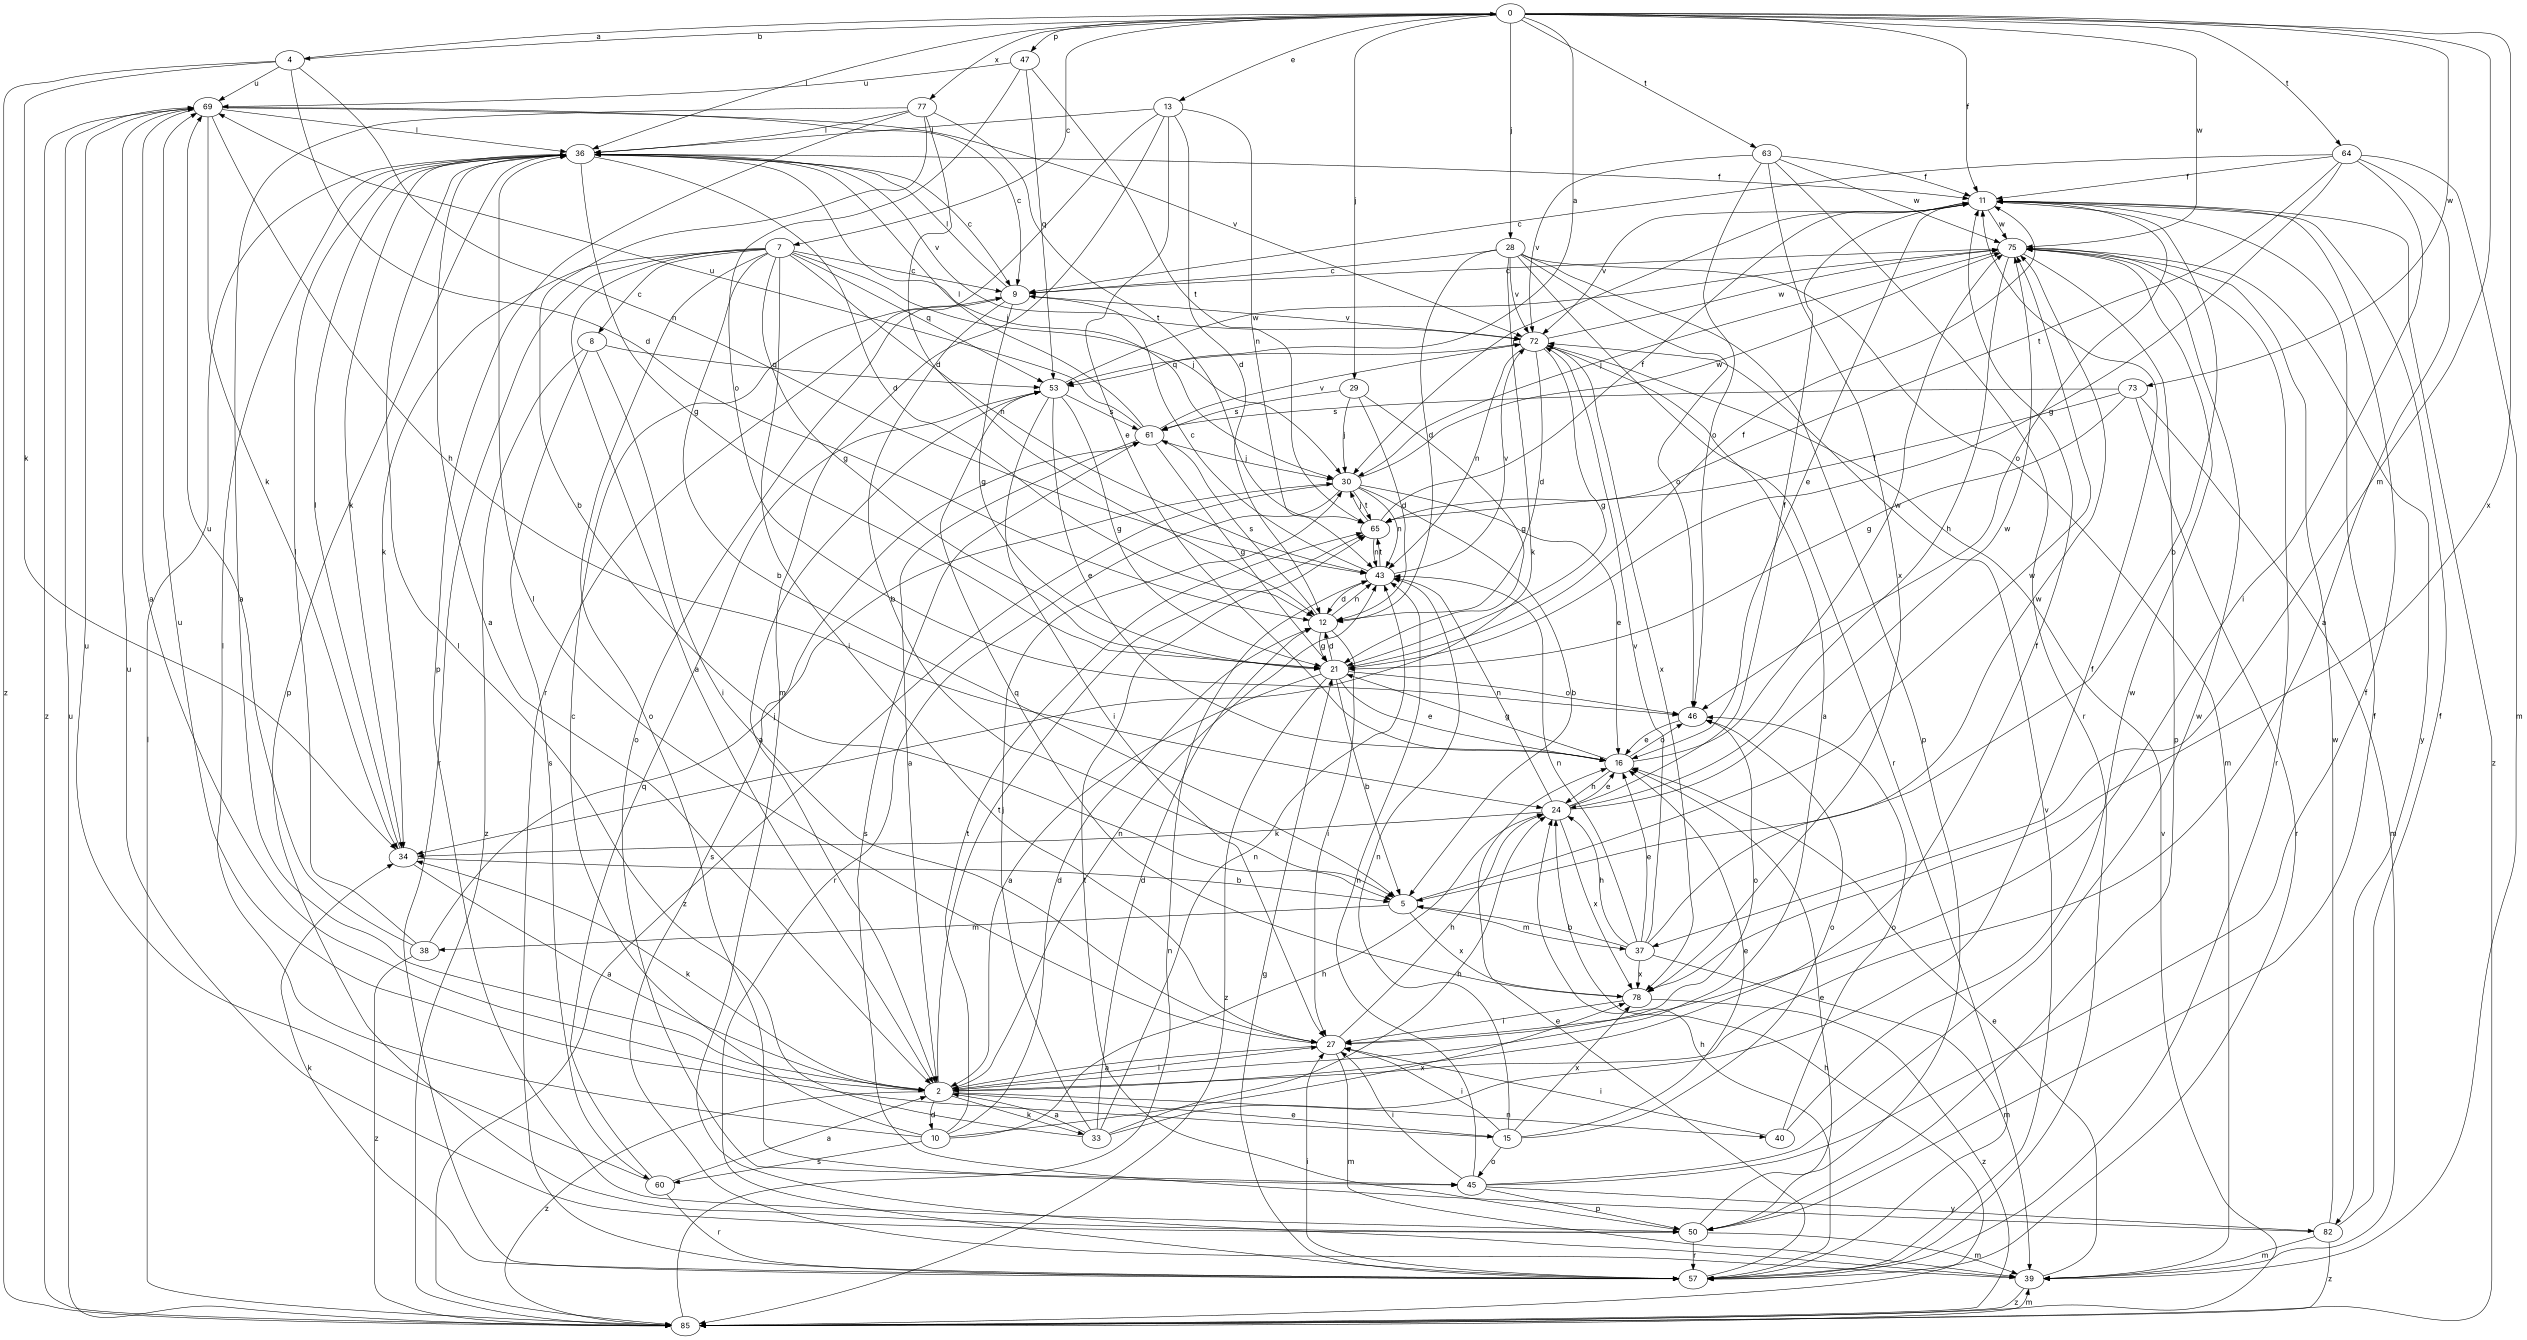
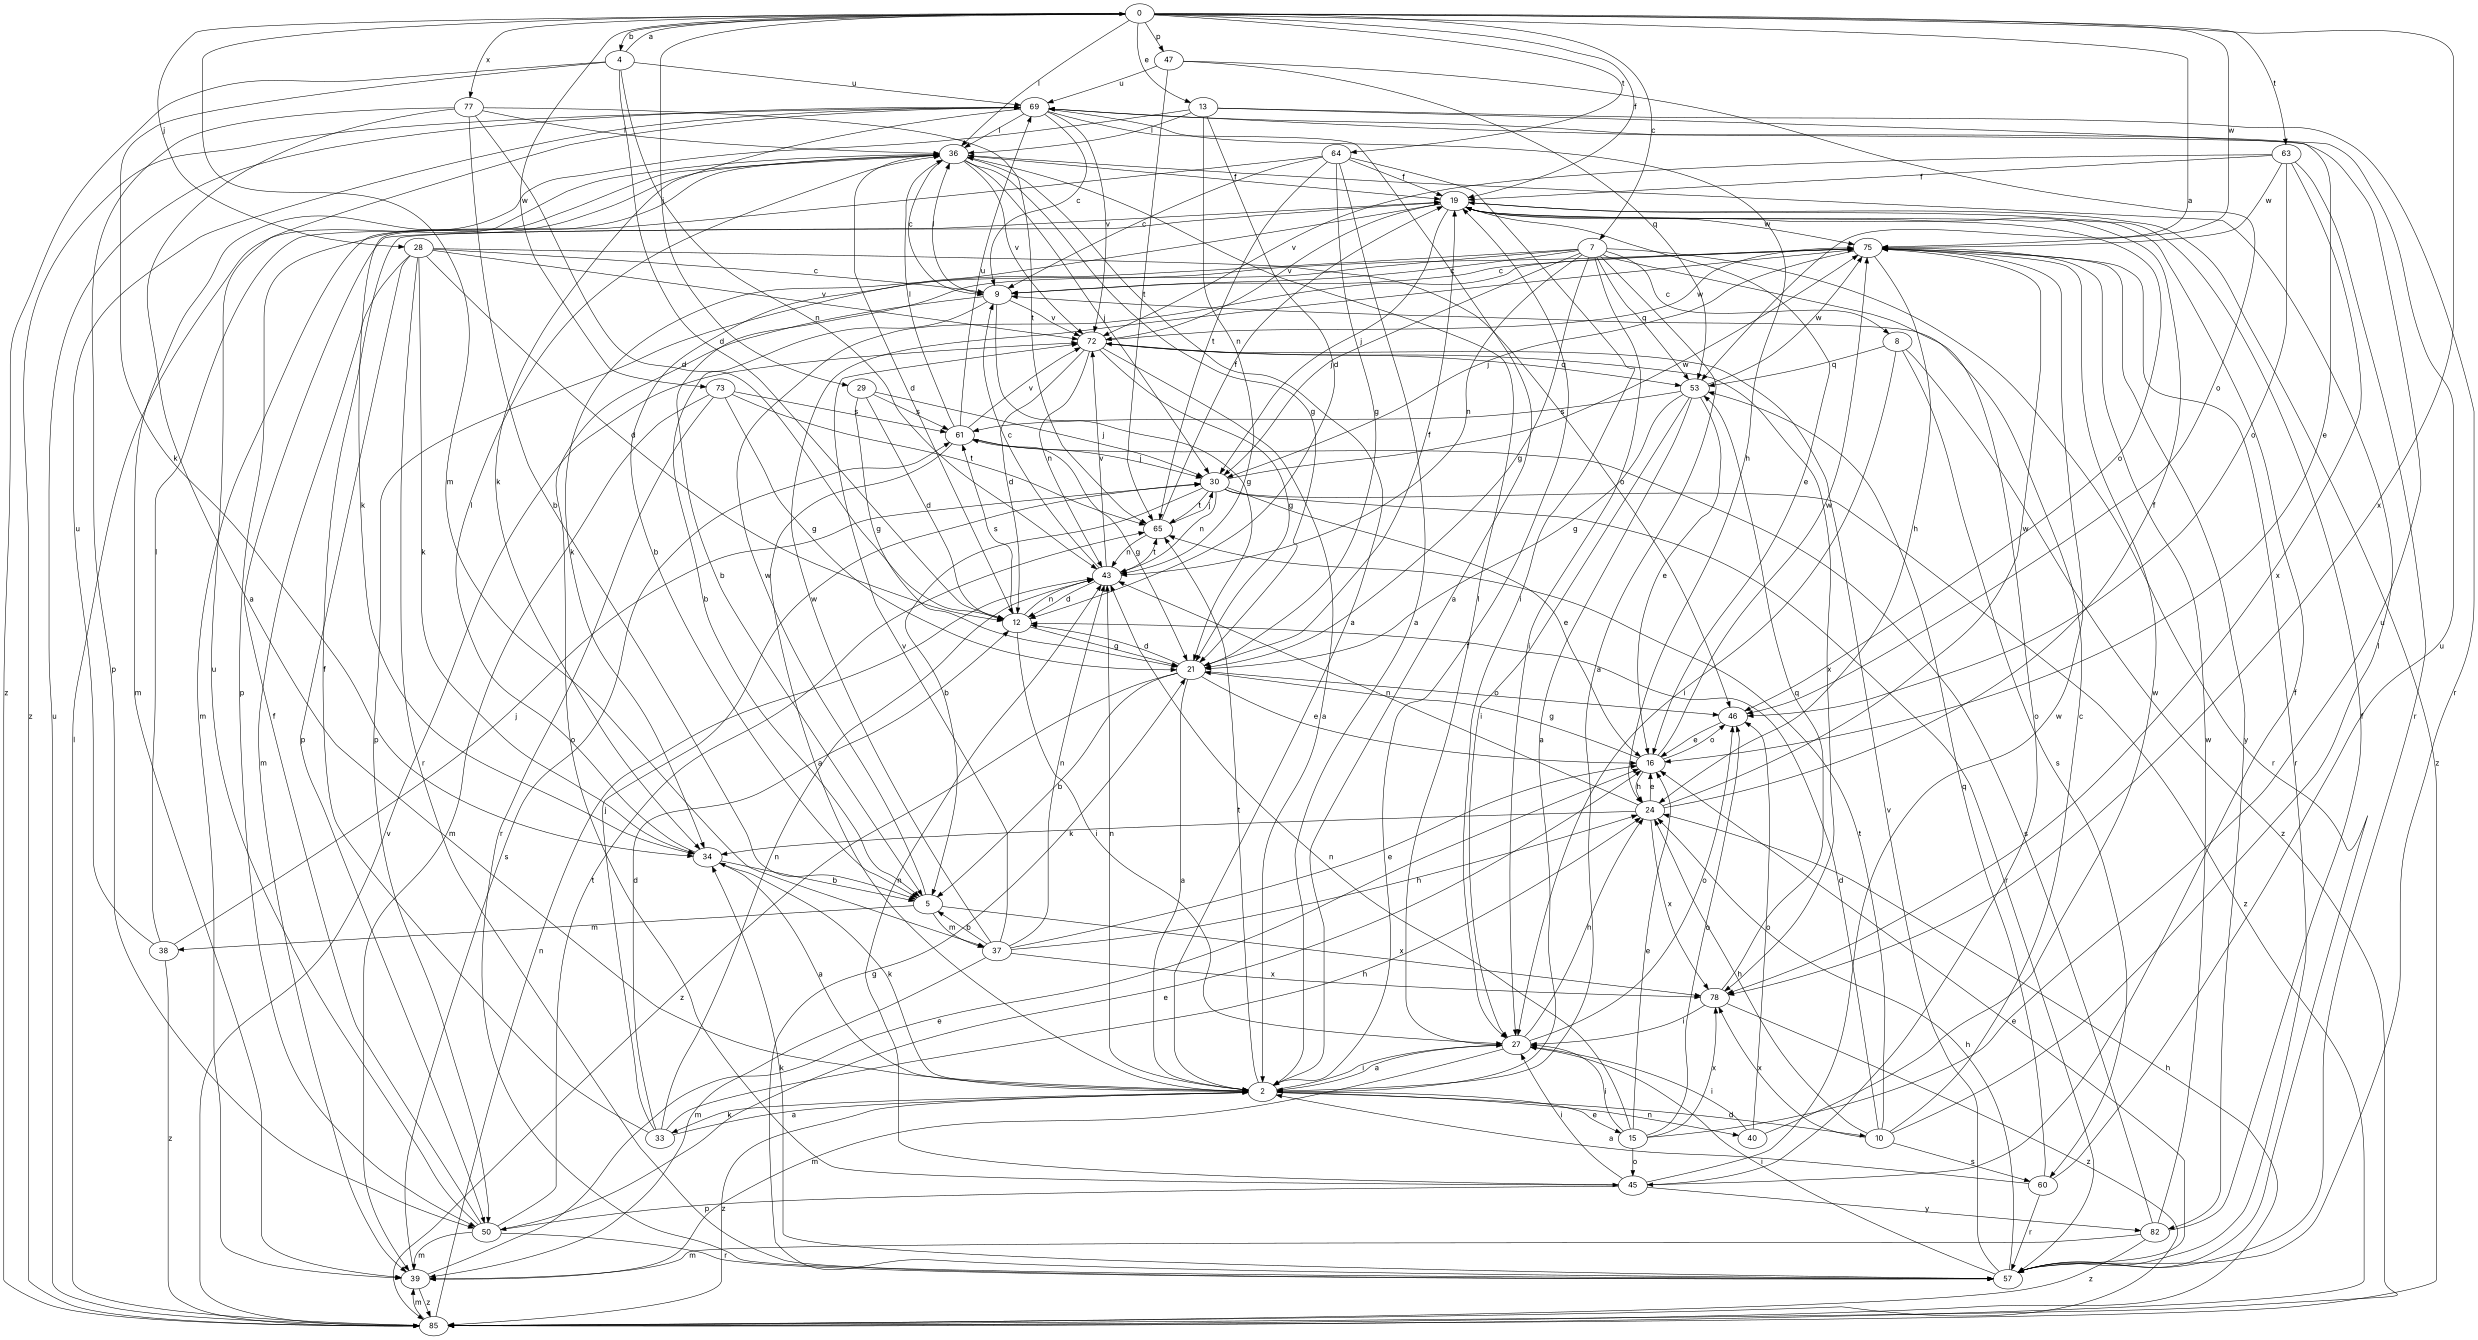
  strict digraph {
    fontname=Inter
    node [fontname=Inter]
    edge [fontname=Inter]
    0
    4
    7
    13
-   19 [label=11]
+   19
    28
    29
    36
    37
    47
    53
    63
    64
    73
    75
    77
    78
    34
    43
    85
    12
    69
    2
    27
    5
    8
    9
    21
    30
    45
    57
    16
    39
    72
    46
    50
    61
    24
    65
    82
    10
    15
    33
    40
    60
    38
    0 -> 4 [label=b]
    0 -> 7 [label=c]
    0 -> 13 [label=e]
    0 -> 19 [label=f]
    0 -> 28 [label=j]
    0 -> 29 [label=j]
    0 -> 36 [label=l]
    0 -> 37 [label=m]
    0 -> 47 [label=p]
    0 -> 53 [label=a]
    0 -> 63 [label=t]
    0 -> 64 [label=t]
    0 -> 73 [label=w]
    0 -> 75 [label=w]
    0 -> 77 [label=x]
    0 -> 78 [label=x]
    4 -> 0 [label=a]
    4 -> 34 [label=k]
    4 -> 43 [label=n]
    4 -> 85 [label=z]
    4 -> 12 [label=d]
    4 -> 69 [label=u]
    7 -> 53 [label=q]
    7 -> 34 [label=k]
    7 -> 43 [label=n]
    7 -> 2 [label=a]
    7 -> 27 [label=i]
    7 -> 5 [label=b]
    7 -> 8 [label=c]
    7 -> 9 [label=c]
    7 -> 21 [label=g]
    7 -> 30 [label=j]
    7 -> 45 [label=o]
    7 -> 57 [label=r]
    13 -> 36 [label=l]
    13 -> 43 [label=n]
    13 -> 12 [label=d]
    13 -> 57 [label=r]
    13 -> 16 [label=e]
    13 -> 39 [label=m]
    19 -> 75 [label=w]
    19 -> 85 [label=z]
    19 -> 5 [label=b]
    19 -> 30 [label=j]
    19 -> 16 [label=e]
    19 -> 72 [label=v]
    19 -> 46 [label=o]
    28 -> 34 [label=k]
    28 -> 12 [label=d]
    28 -> 9 [label=c]
    28 -> 57 [label=r]
    28 -> 39 [label=m]
    28 -> 72 [label=v]
    28 -> 46 [label=o]
    28 -> 50 [label=p]
    29 -> 12 [label=d]
    29 -> 21 [label=g]
    29 -> 30 [label=j]
    29 -> 61 [label=s]
    36 -> 19 [label=f]
    36 -> 34 [label=k]
    36 -> 12 [label=d]
    36 -> 2 [label=a]
    36 -> 9 [label=c]
    36 -> 21 [label=g]
    36 -> 30 [label=j]
    36 -> 72 [label=v]
    36 -> 50 [label=p]
    37 -> 75 [label=w]
    37 -> 78 [label=x]
    37 -> 43 [label=n]
    37 -> 5 [label=b]
    37 -> 16 [label=e]
    37 -> 39 [label=m]
    37 -> 72 [label=v]
    37 -> 24 [label=h]
    47 -> 53 [label=q]
    47 -> 69 [label=u]
    47 -> 46 [label=o]
    47 -> 65 [label=t]
    53 -> 75 [label=w]
    53 -> 2 [label=a]
    53 -> 27 [label=i]
    53 -> 21 [label=g]
    53 -> 16 [label=e]
    53 -> 61 [label=s]
    63 -> 19 [label=f]
    63 -> 75 [label=w]
    63 -> 78 [label=x]
    63 -> 57 [label=r]
    63 -> 72 [label=v]
    63 -> 46 [label=o]
    64 -> 19 [label=f]
    64 -> 2 [label=a]
    64 -> 27 [label=i]
    64 -> 9 [label=c]
    64 -> 21 [label=g]
    64 -> 39 [label=m]
    64 -> 65 [label=t]
    73 -> 21 [label=g]
    73 -> 57 [label=r]
    73 -> 39 [label=m]
    73 -> 61 [label=s]
    73 -> 65 [label=t]
    75 -> 9 [label=c]
    75 -> 30 [label=j]
    75 -> 57 [label=r]
    75 -> 50 [label=p]
    75 -> 24 [label=h]
    75 -> 82 [label=y]
    77 -> 36 [label=l]
    77 -> 12 [label=d]
    77 -> 2 [label=a]
    77 -> 5 [label=b]
    77 -> 50 [label=p]
    77 -> 65 [label=t]
    78 -> 53 [label=q]
    78 -> 85 [label=z]
    78 -> 27 [label=i]
    34 -> 36 [label=l]
    34 -> 2 [label=a]
    34 -> 5 [label=b]
    43 -> 12 [label=d]
    43 -> 9 [label=c]
    43 -> 72 [label=v]
    43 -> 65 [label=t]
    85 -> 36 [label=l]
    85 -> 43 [label=n]
    85 -> 69 [label=u]
    85 -> 39 [label=m]
    85 -> 72 [label=v]
    85 -> 24 [label=h]
    12 -> 43 [label=n]
    12 -> 27 [label=i]
    12 -> 21 [label=g]
    12 -> 61 [label=s]
    69 -> 36 [label=l]
    69 -> 34 [label=k]
    69 -> 85 [label=z]
    69 -> 2 [label=a]
    69 -> 9 [label=c]
    69 -> 72 [label=v]
    69 -> 24 [label=h]
    2 -> 19 [label=f]
    2 -> 34 [label=k]
    2 -> 43 [label=n]
    2 -> 85 [label=z]
    2 -> 27 [label=i]
    2 -> 65 [label=t]
    2 -> 10 [label=d]
    2 -> 15 [label=e]
    2 -> 33 [label=k]
    2 -> 40 [label=n]
    27 -> 36 [label=l]
    27 -> 2 [label=a]
    27 -> 39 [label=m]
    27 -> 46 [label=o]
    27 -> 24 [label=h]
    5 -> 37 [label=m]
    5 -> 75 [label=w]
    5 -> 78 [label=x]
    5 -> 38 [label=m]
    8 -> 53 [label=q]
    8 -> 85 [label=z]
    8 -> 27 [label=i]
    8 -> 60 [label=s]
    9 -> 36 [label=l]
    9 -> 5 [label=b]
    9 -> 21 [label=g]
    9 -> 45 [label=o]
    9 -> 72 [label=v]
    21 -> 19 [label=f]
    21 -> 85 [label=z]
    21 -> 12 [label=d]
    21 -> 2 [label=a]
    21 -> 5 [label=b]
    21 -> 16 [label=e]
    21 -> 46 [label=o]
    30 -> 75 [label=w]
    30 -> 43 [label=n]
    30 -> 85 [label=z]
    30 -> 5 [label=b]
    30 -> 57 [label=r]
    30 -> 16 [label=e]
    30 -> 65 [label=t]
    45 -> 19 [label=f]
    45 -> 75 [label=w]
    45 -> 43 [label=n]
    45 -> 27 [label=i]
    45 -> 50 [label=p]
    45 -> 82 [label=y]
    57 -> 34 [label=k]
    57 -> 27 [label=i]
    57 -> 21 [label=g]
    57 -> 16 [label=e]
    57 -> 72 [label=v]
    57 -> 24 [label=h]
    16 -> 75 [label=w]
    16 -> 21 [label=g]
    16 -> 46 [label=o]
    16 -> 24 [label=h]
    39 -> 85 [label=z]
    39 -> 16 [label=e]
    39 -> 61 [label=s]
    72 -> 53 [label=q]
    72 -> 75 [label=w]
    72 -> 78 [label=x]
    72 -> 43 [label=n]
    72 -> 12 [label=d]
    72 -> 2 [label=a]
    72 -> 21 [label=g]
    46 -> 16 [label=e]
    50 -> 19 [label=f]
    50 -> 69 [label=u]
    50 -> 57 [label=r]
    50 -> 16 [label=e]
    50 -> 39 [label=m]
    50 -> 65 [label=t]
    61 -> 36 [label=l]
    61 -> 69 [label=u]
    61 -> 2 [label=a]
    61 -> 21 [label=g]
    61 -> 30 [label=j]
    61 -> 72 [label=v]
    24 -> 19 [label=f]
    24 -> 75 [label=w]
    24 -> 78 [label=x]
    24 -> 34 [label=k]
    24 -> 43 [label=n]
    24 -> 16 [label=e]
    65 -> 19 [label=f]
    65 -> 43 [label=n]
    65 -> 30 [label=j]
    82 -> 19 [label=f]
    82 -> 75 [label=w]
    82 -> 85 [label=z]
    82 -> 39 [label=m]
    82 -> 61 [label=s]
    10 -> 36 [label=l]
    10 -> 78 [label=x]
    10 -> 12 [label=d]
    10 -> 9 [label=c]
    10 -> 24 [label=h]
    10 -> 65 [label=t]
    10 -> 60 [label=s]
    15 -> 78 [label=x]
    15 -> 43 [label=n]
    15 -> 69 [label=u]
    15 -> 27 [label=i]
    15 -> 45 [label=o]
    15 -> 16 [label=e]
    15 -> 46 [label=o]
    33 -> 19 [label=f]
-   33 -> 36 [label=l]
    33 -> 43 [label=n]
    33 -> 12 [label=d]
    33 -> 2 [label=a]
    33 -> 30 [label=j]
    33 -> 24 [label=h]
    40 -> 75 [label=w]
    40 -> 27 [label=i]
    40 -> 46 [label=o]
    60 -> 53 [label=q]
    60 -> 69 [label=u]
    60 -> 2 [label=a]
    60 -> 57 [label=r]
    38 -> 36 [label=l]
    38 -> 85 [label=z]
    38 -> 69 [label=u]
    38 -> 30 [label=j]
  }
